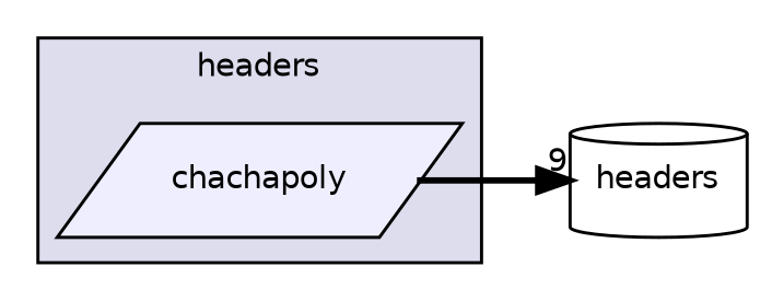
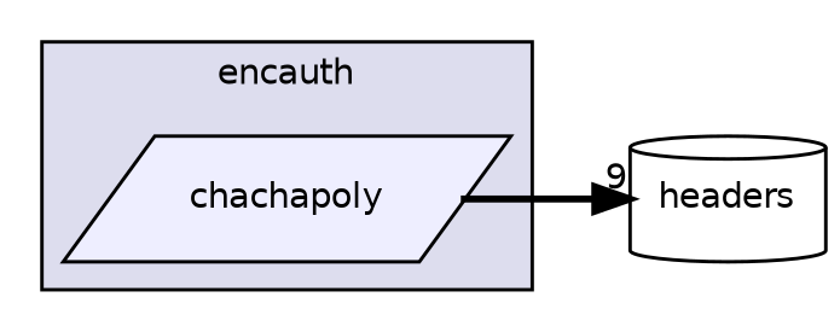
  digraph {
    compound=true
    rankdir=LR
    node [fontname=Helvetica fontsize=10]
    n1 [fillcolor="#eeeeff" label=chachapoly pencolor=black shape=parallelogram style=filled]
    n2 [label=headers shape=cylinder]
    subgraph cluster_1 {
      bgcolor="#ddddee"
      fontname=Helvetica
      fontsize=10
-     label=headers
+     label=encauth
      pencolor=black
      n1
    }
    n1 -> n2 [headlabel=9 labeldistance=1.5 labelfontname=Helvetica labelfontsize=10 style=bold]
  }
